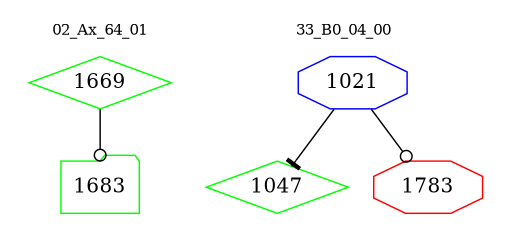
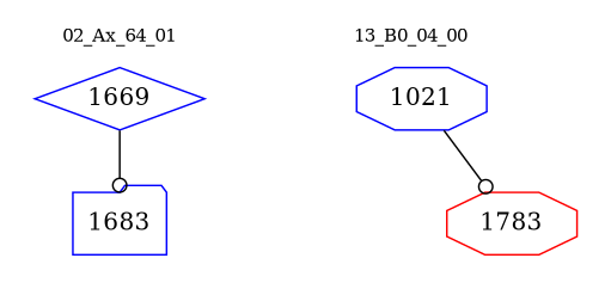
  digraph {
    node [color=blue shape=diamond]
    edge [arrowhead=odot color=black]
-   n1 [color=green label=1669]
-   n2 [color=green label=1683 shape=folder]
+   n1 [label=1669]
+   n2 [label=1683 shape=folder]
    n3 [label=1021 shape=octagon]
-   n4 [color=green label=1047]
    n5 [color=red label=1783 shape=octagon]
    subgraph cluster_1 {
      color=white
      fontsize=10
      label="02_Ax_64_01"
      n1
      n2
    }
    subgraph cluster_2 {
      color=white
      fontsize=10
-     label="33_B0_04_00"
+     label="13_B0_04_00"
      n3
-     n4
      n5
    }
    n1 -> n2
-   n3 -> n4 [arrowhead=tee]
    n3 -> n5
  }
